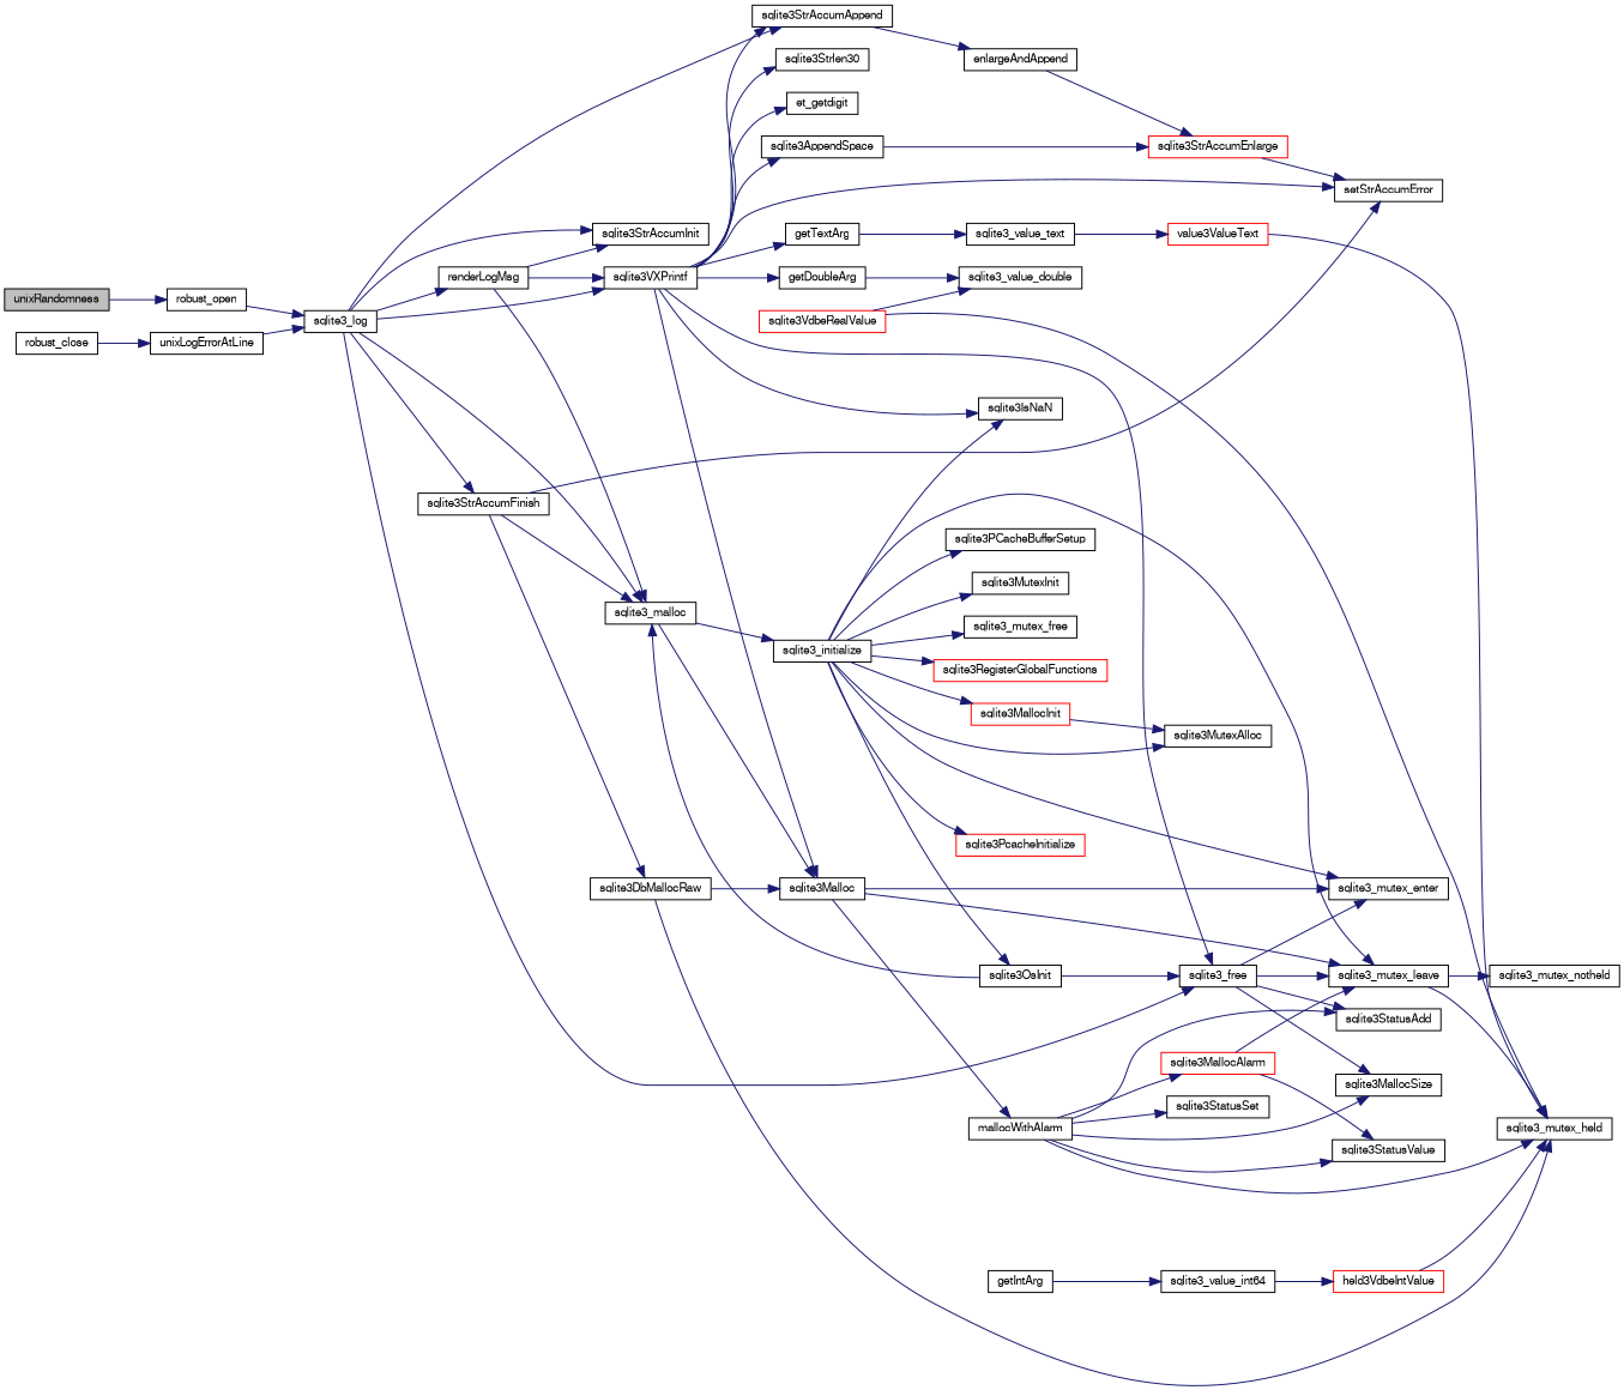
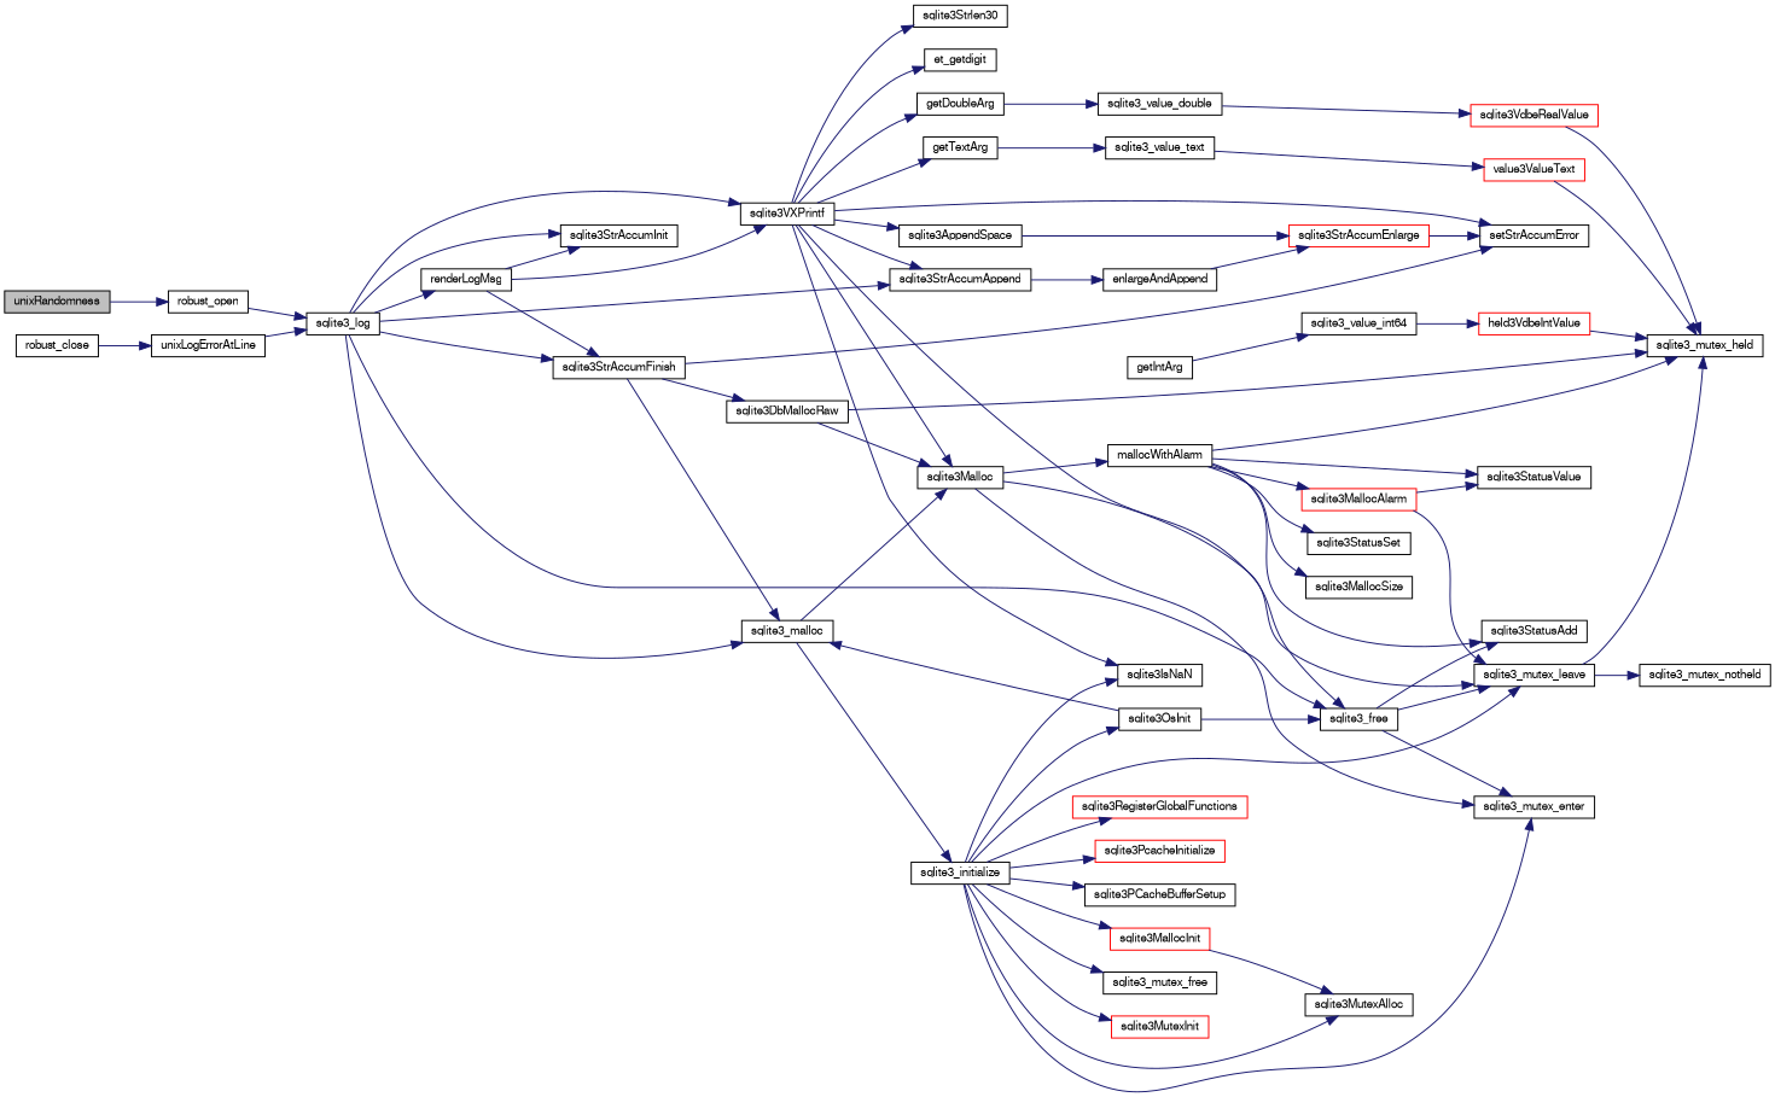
  digraph {
    rankdir=LR
    node [color=black fillcolor=white fontname=FreeSans fontsize=10 shape=record style=filled]
    edge [color=midnightblue fontname=FreeSans fontsize=10 labelfontname=FreeSans labelfontsize=10 style=solid]
    n1 [fillcolor=grey75 fontcolor=black height=0.2 label=unixRandomness width=0.4]
    n2 [height=0.2 label=robust_open width=0.4]
    n3 [height=0.2 label=sqlite3_log width=0.4]
    n4 [height=0.2 label=robust_close width=0.4]
    n5 [height=0.2 label=unixLogErrorAtLine width=0.4]
    n6 [height=0.2 label=renderLogMsg width=0.4]
    n7 [height=0.2 label=sqlite3StrAccumInit width=0.4]
    n8 [height=0.2 label=sqlite3VXPrintf width=0.4]
    n9 [height=0.2 label=sqlite3StrAccumAppend width=0.4]
    n10 [height=0.2 label=sqlite3_free width=0.4]
    n11 [height=0.2 label=sqlite3StrAccumFinish width=0.4]
    n12 [height=0.2 label=sqlite3_malloc width=0.4]
    n13 [height=0.2 label=setStrAccumError width=0.4]
    n14 [height=0.2 label=sqlite3Malloc width=0.4]
    n15 [height=0.2 label=getDoubleArg width=0.4]
    n16 [height=0.2 label=sqlite3IsNaN width=0.4]
    n17 [height=0.2 label=sqlite3Strlen30 width=0.4]
    n18 [height=0.2 label=et_getdigit width=0.4]
    n19 [height=0.2 label=getTextArg width=0.4]
    n20 [height=0.2 label=sqlite3AppendSpace width=0.4]
    n21 [height=0.2 label=enlargeAndAppend width=0.4]
    n22 [height=0.2 label=sqlite3_mutex_enter width=0.4]
    n23 [height=0.2 label=sqlite3_mutex_leave width=0.4]
    n24 [height=0.2 label=sqlite3MallocSize width=0.4]
    n25 [height=0.2 label=sqlite3StatusAdd width=0.4]
    n26 [height=0.2 label=sqlite3DbMallocRaw width=0.4]
    n27 [height=0.2 label=sqlite3_initialize width=0.4]
    n28 [height=0.2 label=getIntArg width=0.4]
    n29 [height=0.2 label=sqlite3_value_int64 width=0.4]
    n30 [height=0.2 label=mallocWithAlarm width=0.4]
    n31 [height=0.2 label=sqlite3_value_double width=0.4]
    n32 [height=0.2 label=sqlite3_value_text width=0.4]
    n33 [color=red height=0.2 label=sqlite3StrAccumEnlarge width=0.4]
    n34 [color=red height=0.2 label=held3VdbeIntValue width=0.4]
    n35 [height=0.2 label=sqlite3_mutex_held width=0.4]
    n36 [height=0.2 label=sqlite3StatusSet width=0.4]
    n37 [height=0.2 label=sqlite3StatusValue width=0.4]
    n38 [color=red height=0.2 label=sqlite3MallocAlarm width=0.4]
    n39 [height=0.2 label=sqlite3_mutex_notheld width=0.4]
    n40 [color=red height=0.2 label=sqlite3VdbeRealValue width=0.4]
    n41 [color=red height=0.2 label=value3ValueText width=0.4]
-   n42 [height=0.2 label=sqlite3MutexInit width=0.4]
+   n42 [color=red height=0.2 label=sqlite3MutexInit width=0.4]
    n43 [height=0.2 label=sqlite3MutexAlloc width=0.4]
    n44 [color=red height=0.2 label=sqlite3MallocInit width=0.4]
    n45 [color=red height=0.2 label=sqlite3RegisterGlobalFunctions width=0.4]
    n46 [color=red height=0.2 label=sqlite3PcacheInitialize width=0.4]
    n47 [height=0.2 label=sqlite3OsInit width=0.4]
    n48 [height=0.2 label=sqlite3PCacheBufferSetup width=0.4]
    n49 [height=0.2 label=sqlite3_mutex_free width=0.4]
    n1 -> n2
    n2 -> n3
    n3 -> n6
    n3 -> n7
    n3 -> n8
    n3 -> n9
    n3 -> n10
    n3 -> n11
    n3 -> n12
    n4 -> n5
    n5 -> n3
    n6 -> n7
    n6 -> n8
-   n6 -> n12
+   n6 -> n11
    n8 -> n9
    n8 -> n10
    n8 -> n13
    n8 -> n14
    n8 -> n15
    n8 -> n16
    n8 -> n17
    n8 -> n18
    n8 -> n19
    n8 -> n20
    n9 -> n21
    n10 -> n22
    n10 -> n23
-   n10 -> n24
    n10 -> n25
    n11 -> n12
    n11 -> n13
    n11 -> n26
    n12 -> n14
    n12 -> n27
    n14 -> n22
    n14 -> n23
    n14 -> n30
    n15 -> n31
    n19 -> n32
    n20 -> n33
    n21 -> n33
    n23 -> n35
    n23 -> n39
    n26 -> n14
    n26 -> n35
    n27 -> n16
    n27 -> n22
    n27 -> n23
    n27 -> n42
    n27 -> n43
    n27 -> n44
    n27 -> n45
    n27 -> n46
    n27 -> n47
    n27 -> n48
    n27 -> n49
    n28 -> n29
    n29 -> n34
    n30 -> n24
    n30 -> n25
    n30 -> n35
    n30 -> n36
    n30 -> n37
    n30 -> n38
-   n40 -> n31
+   n31 -> n40
    n32 -> n41
    n33 -> n13
    n34 -> n35
    n38 -> n23
    n38 -> n37
    n40 -> n35
    n41 -> n35
    n44 -> n43
    n47 -> n10
    n47 -> n12
  }
